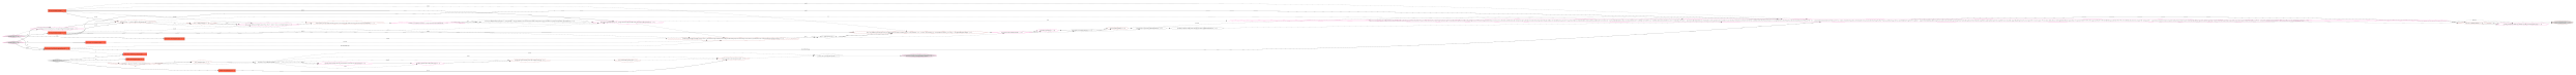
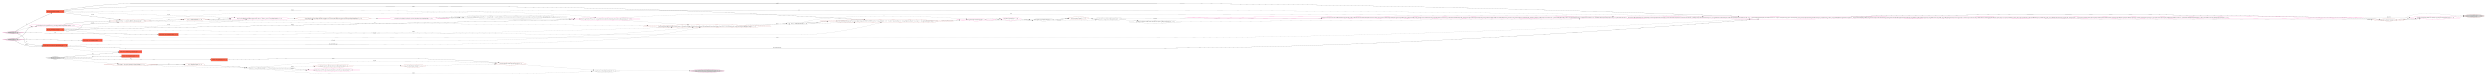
  digraph {
    fontname="EB Garamond"
    rankdir=LR
    node [color=deeppink fillcolor=white fontname="EB Garamond" shape=ellipse style=filled]
    edge [fontname="EB Garamond" style=dashed]
    n1 [color=gray40 label="answer == null@@@14@@@['1', '1', '0']" shape=diamond]
    n2 [label="answer.getIsException()@@@17@@@['1', '1', '0']" shape=diamond]
    n3 [color=brown label="throw new CloudRuntimeException(\"No resource adapter respond to DELETE_HOST event for \" + host.getName() + \" id = \" + hostId + \", hypervisorType is \" + host.getHypervisorType() + \", host type is \" + host.getType())@@@15@@@['1', '1', '0']"]
    n4 [label="return false@@@18@@@['1', '1', '0']"]
    n5 [color=gray40 label="!answer.getIsContinue()@@@20@@@['1', '1', '0']" shape=diamond]
    n6 [color=brown label="final ResourceStateAdapter.DeleteHostAnswer answer = (ResourceStateAdapter.DeleteHostAnswer)dispatchToStateAdapters(ResourceStateAdapter.Event.DELETE_HOST,false,host,isForced,isForceDeleteStorage)@@@13@@@['1', '1', '0']"]
    n7 [label="_accountMgr.getActiveUser(CallContext.current().getCallingUserId())@@@3@@@['1', '1', '0']"]
    n8 [color=brown label="final HostVO host = _hostDao.findById(hostId)@@@4@@@['1', '1', '0']"]
    n9 [color=brown label="host == null@@@5@@@['1', '1', '0']" shape=diamond]
    n10 [label="Transaction.execute(new TransactionCallbackNoReturn(){@Override public void doInTransactionWithoutResult(final TransactionStatus status){_dcDao.releasePrivateIpAddress(host.getPrivateIpAddress(),host.getDataCenterId(),null)_agentMgr.disconnectWithoutInvestigation(hostId,Status.Event.Remove)_hostDetailsDao.deleteDetails(hostId)_hostGpuGroupsDao.deleteGpuEntries(hostId)_hostTagsDao.deleteTags(hostId)host.setGuid(null)final Long clusterId = host.getClusterId()host.setClusterId(null)_hostDao.update(host.getId(),host)Host hostRemoved = _hostDao.findById(hostId)_hostDao.remove(hostId)if (clusterId != null) {final List<HostVO> hosts = listAllHostsInCluster(clusterId)if (hosts.size() == 0) {final ClusterVO cluster = _clusterDao.findById(clusterId)cluster.setGuid(null)_clusterDao.update(clusterId,cluster)}}try {resourceStateTransitTo(host,ResourceState.Event.DeleteHost,_nodeId)}catch (final NoTransitionException e) _storagePoolHostDao.deletePrimaryRecordsForHost(hostId)final List<VMInstanceVO> vms = _vmDao.listByHostId(hostId)for (final VMInstanceVO vm : vms){vm.setState(State.Stopped)vm.setHostId(null)_vmDao.persist(vm)}for (final StoragePoolHostVO pool : pools){final Long poolId = pool.getPoolId()final StoragePoolVO storagePool = _storagePoolDao.findById(poolId)if (storagePool.isLocal() && isForceDeleteStorage) {storagePool.setUuid(null)storagePool.setClusterId(null)_storagePoolDao.update(poolId,storagePool)_storagePoolDao.remove(poolId)s_logger.debug(String.format(\"Local storage (id: %s( is removed as a part of %s removal\",poolId,hostRemoved.toString()))}}final Object(( capacityTypes = {Capacity.CAPACITY_TYPE_CPU,Capacity.CAPACITY_TYPE_MEMORY,Capacity.CAPACITY_TYPE_CPU_CORE}final SearchCriteria<CapacityVO> hostCapacitySC = _capacityDao.createSearchCriteria()hostCapacitySC.addAnd(\"hostOrPoolId\",SearchCriteria.Op.EQ,hostId)hostCapacitySC.addAnd(\"capacityType\",SearchCriteria.Op.IN,capacityTypes)_capacityDao.remove(hostCapacitySC)final DedicatedResourceVO dr = _dedicatedDao.findByHostId(hostId)if (dr != null) {_dedicatedDao.remove(dr.getId())}}})@@@25@@@['1', '1', '0']"]
    n11 [label="throw new InvalidParameterValueException(\"Host with id \" + hostId + \" doesn't exist\")@@@6@@@['1', '1', '0']"]
    n12 [color=brown label="_accountMgr.checkAccessAndSpecifyAuthority(CallContext.current().getCallingAccount(),host.getDataCenterId())@@@8@@@['1', '1', '0']"]
    n13 [label="_agentMgr.notifyMonitorsOfRemovedHost(host.getId(),clusterId)@@@85@@@['1', '1', '0']"]
    n14 [color=brown label="clusterId != null@@@84@@@['1', '1', '0']" shape=diamond]
    n15 [fillcolor=tomato label="boolean isForceDeleteStorage@@@2@@@['0', '0', '1']" shape=box]
-   n16 [label="_detailsDao.deleteDetails(hostId)@@@8@@@['0', '0', '1']"]
    n17 [color=brown label="_hostGpuGroupsDao.deleteGpuEntries(hostId)@@@9@@@['0', '0', '1']"]
    n18 [color=brown label="host.setGuid(null)@@@10@@@['0', '0', '1']"]
    n19 [label="final List<StoragePoolHostVO> pools = _storagePoolHostDao.listByHostIdIncludingRemoved(hostId)@@@12@@@['1', '1', '0']"]
    n20 [color=gray40 label="Long clusterId = host.getClusterId()@@@23@@@['1', '1', '0']"]
    n21 [color=brown label="return true@@@21@@@['1', '1', '0']"]
    n22 [color=gray40 label="_hostDao.remove(hostId)@@@12@@@['0', '0', '1']"]
    n23 [fillcolor=lightgray label="return new DeleteHostAnswer(false)@@@13@@@['0', '0', '1']"]
    n24 [color=brown label="return null@@@4@@@['0', '0', '1']"]
    n25 [color=gray40 label="long hostId = host.getId()@@@6@@@['0', '0', '1']"]
    n26 [label="_agentMgr.disconnectWithoutInvestigation(hostId,Status.Event.Remove)@@@7@@@['0', '0', '1']"]
    n27 [color=brown label="_hostDao.update(hostId,host)@@@11@@@['0', '0', '1']"]
    n28 [color=brown fillcolor=lightgray label="return true@@@87@@@['1', '1', '0']"]
    n29 [color=gray40 fillcolor=tomato label="final long hostId@@@2@@@['0', '1', '0']" shape=box]
    n30 [color=brown fillcolor=tomato label="boolean isForced@@@2@@@['0', '0', '1']" shape=box]
    n31 [color=gray40 fillcolor=lightgray label="deleteHost['0', '0', '1']" shape=diamond]
    n32 [color=gray40 fillcolor=tomato label="HostVO host@@@2@@@['0', '0', '1']" shape=box]
    n33 [color=brown label="host.getType() != Host.Type.TrafficMonitor@@@3@@@['0', '0', '1']" shape=diamond]
    n34 [color=brown fillcolor=tomato label="final long hostId@@@2@@@['1', '0', '0']" shape=box]
    n35 [label="!isForced && host.getResourceState() != ResourceState.Maintenance@@@9@@@['1', '1', '0']" shape=diamond]
    n36 [color=gray40 label="_agentMgr.notifyMonitorsOfHostAboutToBeRemoved(host.getId())@@@24@@@['1', '1', '0']"]
    n37 [color=gray40 fillcolor=tomato label="final boolean isForceDeleteStorage@@@2@@@['1', '1', '0']" shape=box]
    n38 [color=gray40 label="throw new CloudRuntimeException(\"Host \" + host.getUuid() + \" cannot be deleted as it is not in maintenance mode. Either put the host into maintenance or perform a forced deletion.\")@@@10@@@['1', '1', '0']"]
    n39 [color=gray40 fillcolor=tomato label="final boolean isForced@@@2@@@['1', '0', '0']" shape=box]
    n40 [fillcolor=tomato label="final boolean isForced@@@2@@@['0', '1', '0']" shape=box]
    n41 [fillcolor=lightgray label="doDeleteHost['0', '1', '0']" shape=diamond]
    n42 [fillcolor=lightgray label="doDeleteHost['1', '0', '0']" shape=diamond]
    n1 -> n2
    n1 -> n3 [label=true]
    n1 -> n3 [style=solid]
    n2 -> n4 [label=true style=solid]
    n2 -> n4
    n2 -> n5
    n3 -> n2 [style=solid]
    n4 -> n5 [style=solid]
    n5 -> n20
    n5 -> n21 [label=true]
    n5 -> n21
    n6 -> n1 [label=answer]
    n6 -> n1
    n7 -> n8 [style=solid]
    n8 -> n6 [label=host]
    n8 -> n9 [label=host]
    n8 -> n9
    n8 -> n10 [label=host]
    n9 -> n11 [label=true]
    n9 -> n11 [style=solid]
    n9 -> n12
    n10 -> n13 [label=clusterId]
    n10 -> n14 [label=clusterId]
    n10 -> n14 [style=solid]
    n11 -> n12 [style=solid]
    n12 -> n35
    n13 -> n28
    n14 -> n13 [style=solid]
    n14 -> n13 [label=true]
    n14 -> n28
-   n16 -> n17 [style=solid]
    n17 -> n18
    n18 -> n27
    n19 -> n6
    n19 -> n10 [label=pools]
    n20 -> n10 [label=clusterId]
    n20 -> n36
    n21 -> n20
    n22 -> n23
    n24 -> n25 [style=solid]
-   n25 -> n16 [label=hostId]
    n25 -> n17 [label=hostId]
    n25 -> n22 [label=hostId]
    n25 -> n26
    n25 -> n26 [label=hostId style=solid]
    n25 -> n27 [label=hostId]
-   n26 -> n16 [style=solid]
    n27 -> n22
    n29 -> n3 [label=hostId]
    n29 -> n8 [label=hostId style=solid]
    n29 -> n10 [label=hostId]
    n29 -> n11 [label=hostId]
    n29 -> n19 [label=hostId style=solid]
    n31 -> n15 [label=true style=solid]
    n31 -> n30 [label=true style=solid]
    n31 -> n32 [label=true style=solid]
    n31 -> n33
    n32 -> n27 [label=pools style=solid]
    n33 -> n24 [style=solid]
    n33 -> n24 [label=true]
    n33 -> n25
    n34 -> n3 [label=hostId style=solid]
    n34 -> n8 [label=hostId style=solid]
    n34 -> n10 [label=hostId style=solid]
    n34 -> n11 [label=hostId]
    n34 -> n19 [label=hostId]
    n35 -> n19
    n35 -> n38 [label=true style=solid]
    n35 -> n38
    n36 -> n10
    n37 -> n6 [label=isForceDeleteStorage]
    n37 -> n10 [label=isForceDeleteStorage style=solid]
    n37 -> n15 [label=0]
    n38 -> n19
    n39 -> n6 [label=isForced]
    n40 -> n6 [label=isForced]
    n41 -> n7 [style=solid]
    n41 -> n37 [label=answer style=solid]
    n41 -> n40 [label=true style=solid]
    n42 -> n7
    n42 -> n34 [label=true style=solid]
    n42 -> n37 [label=true style=solid]
    n42 -> n39 [label=true style=solid]
  }
